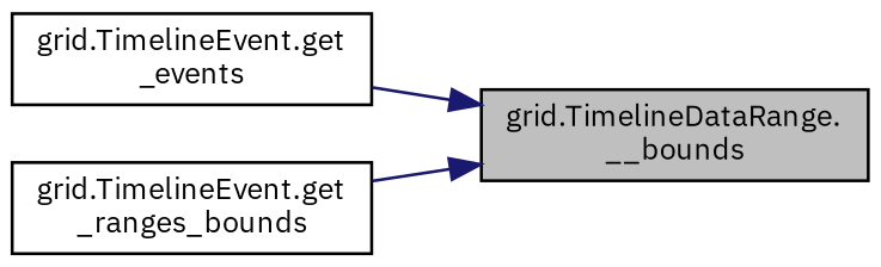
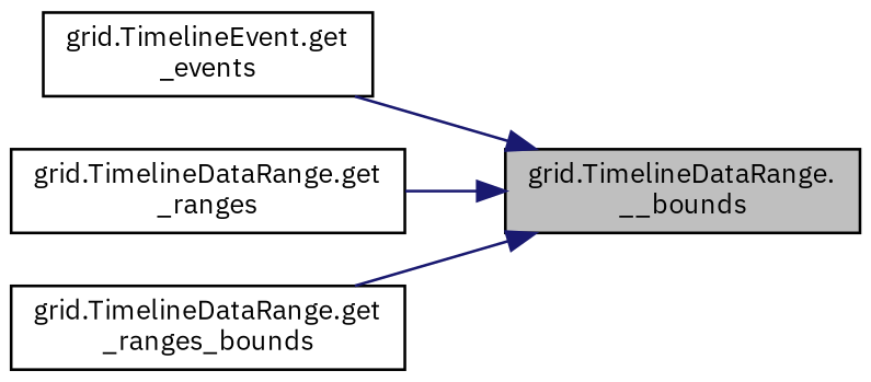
  digraph {
    fontname="IBM Plex Sans"
    rankdir=RL
    node [color=black fillcolor=white fontname="IBM Plex Sans" fontsize=10 shape=record style=filled]
    edge [color=midnightblue dir=back fontname="IBM Plex Sans" fontsize=10 labelfontname=Helvetica labelfontsize=10 style=solid]
    n1 [fillcolor=grey75 fontcolor=black height=0.2 label="grid.TimelineDataRange.\l__bounds" width=0.4]
    n2 [height=0.2 label="grid.TimelineEvent.get\l_events" width=0.4]
-   n4 [height=0.2 label="grid.TimelineEvent.get\l_ranges_bounds" width=0.4]
+   n3 [height=0.2 label="grid.TimelineDataRange.get\l_ranges" width=0.4]
+   n4 [height=0.2 label="grid.TimelineDataRange.get\l_ranges_bounds" width=0.4]
    n1 -> n2
+   n1 -> n3
    n1 -> n4
  }
